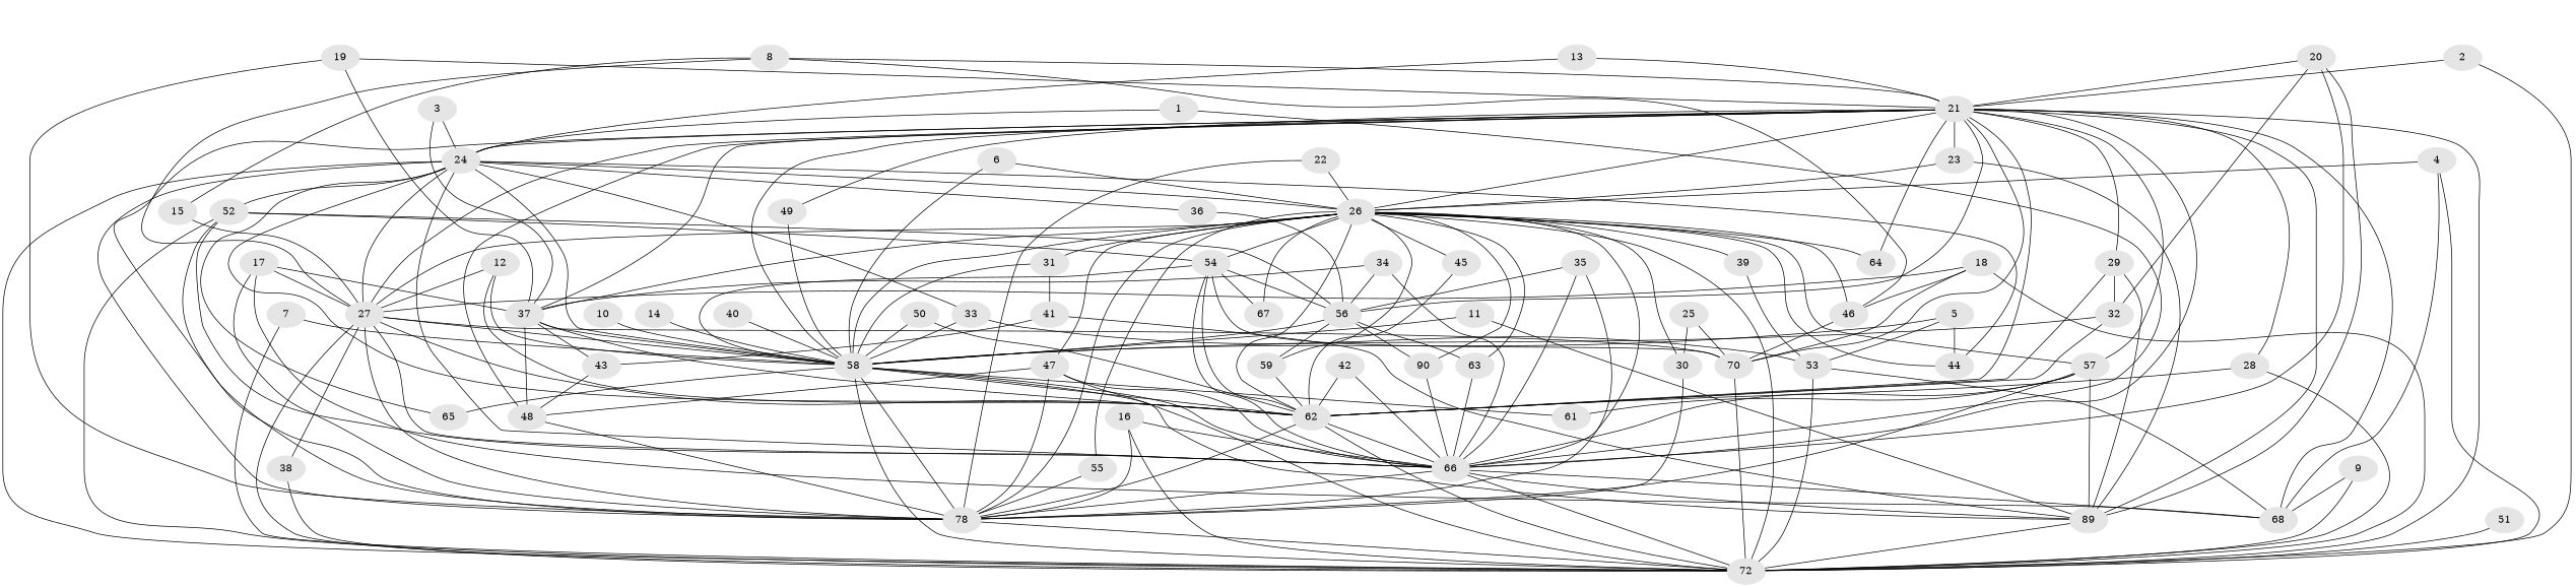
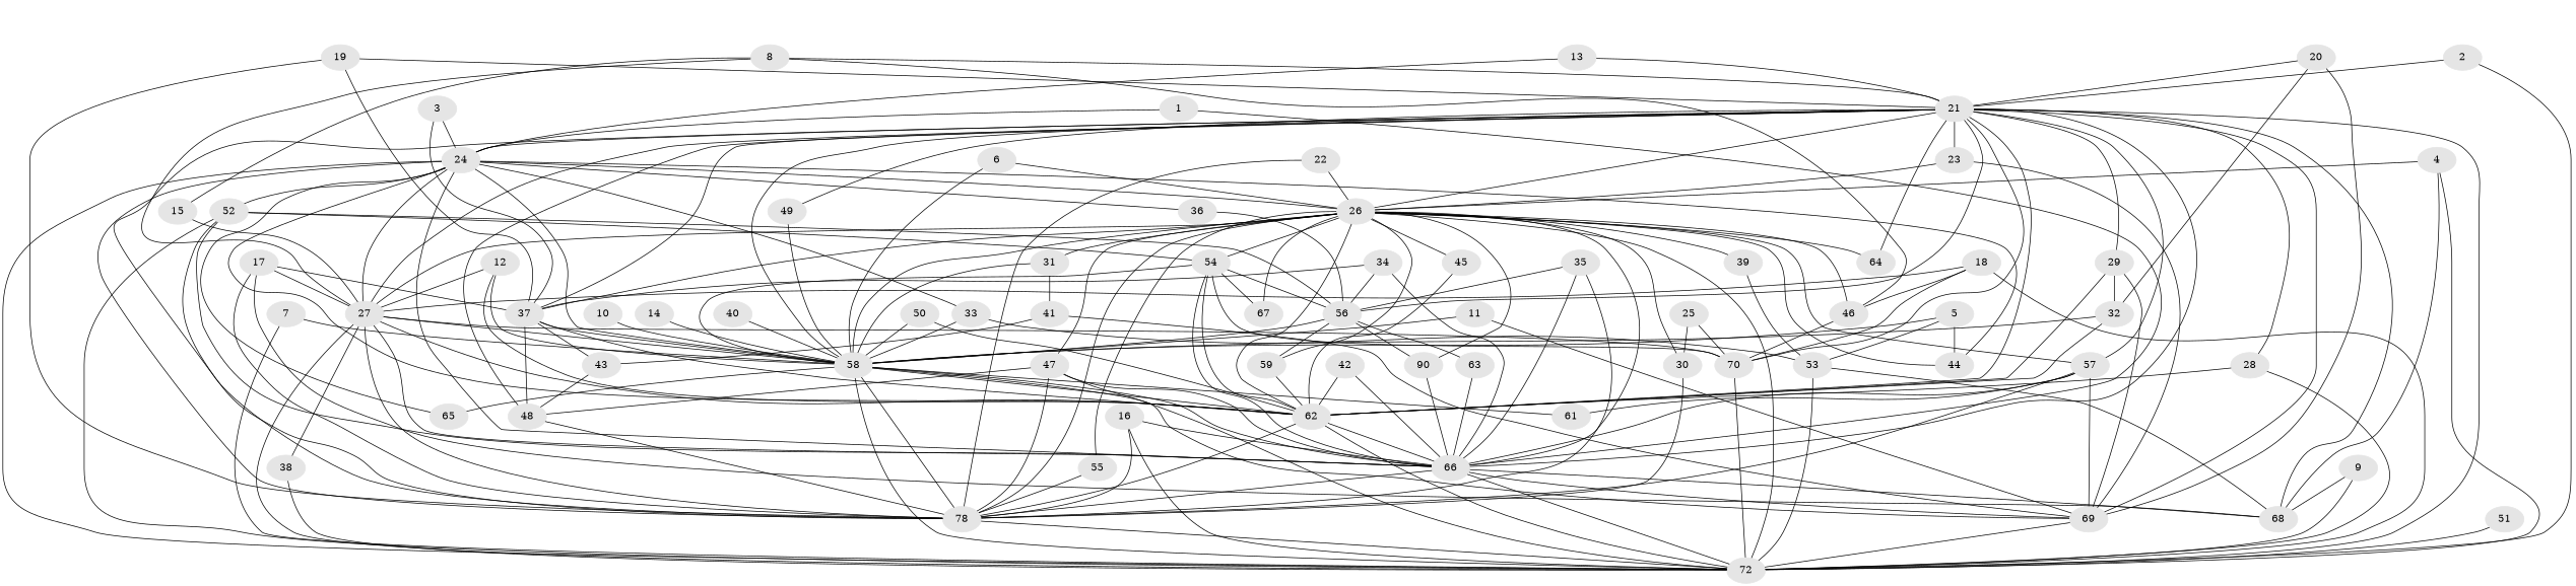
  graph {
    node [color=gray90 style=filled]
    edge [weight=1.0]
    1
    24
    66
    72
    26
    44
    58
    27
    62
    n10 [label=78]
    33
    36
    52
    65
    68
-   69 [label=89]
+   69
    2
    21
    37
    70
    23
    28
    29
    48
    49
    56
    57
    64
    3
    43
    4
    46
    30
    31
    39
    45
    47
    54
    55
    59
    n41 [label=90]
    63
    67
    5
    53
    61
    6
    7
    8
    15
    38
    9
    10
    11
    12
    13
    14
    16
    17
    18
    19
    20
    32
    22
    25
    41
    34
    35
    40
    42
    50
    51
    1 -- 24
    1 -- 66
    24 -- 66
    24 -- 72
    24 -- 26
    24 -- 44
    24 -- 58 [weight=2.0]
    24 -- 27
    24 -- 62 [weight=2.0]
    24 -- n10 [weight=2.0]
    24 -- 33
    24 -- 36
    24 -- 52
    24 -- 65
    66 -- 72
    66 -- n10
    66 -- 68
    66 -- 69
    26 -- 66 [weight=2.0]
    26 -- 72 [weight=2.0]
    26 -- 44
    26 -- 58 [weight=2.0]
    26 -- 27 [weight=2.0]
    26 -- 62 [weight=2.0]
    26 -- n10
    26 -- 37
    26 -- 57
    26 -- 64
    26 -- 46
    26 -- 30
    26 -- 31 [weight=2.0]
    26 -- 39
    26 -- 45
    26 -- 47
    26 -- 54
    26 -- 55
    26 -- 59
    26 -- n41
-   26 -- 63
    26 -- 67
    58 -- 66 [weight=2.0]
    58 -- 72 [weight=2.0]
    58 -- 62 [weight=2.0]
    58 -- n10 [weight=2.0]
    58 -- 65
    58 -- 69
    58 -- 61 [weight=2.0]
    27 -- 66
    27 -- 72
    27 -- 58 [weight=2.0]
    27 -- 62
    27 -- n10
    27 -- 70
    27 -- 38
    62 -- 66
    62 -- 72
    62 -- n10
    n10 -- 72
    33 -- 58
    33 -- 53
    36 -- 56
    52 -- 66
    52 -- 72
    52 -- n10
    52 -- 56
    52 -- 54
    69 -- 72
    2 -- 72
    2 -- 21
    21 -- 24
    21 -- 66 [weight=2.0]
    21 -- 72 [weight=3.0]
    21 -- 26
    21 -- 58 [weight=2.0]
    21 -- 27
    21 -- 62
    21 -- n10 [weight=2.0]
    21 -- 68
    21 -- 69
    21 -- 37
    21 -- 70
    21 -- 23
    21 -- 28
    21 -- 29
    21 -- 48
    21 -- 49
    21 -- 56
    21 -- 57
    21 -- 64 [weight=2.0]
    37 -- 58
    37 -- 62
    37 -- 48 [weight=2.0]
    37 -- 43
    70 -- 72 [weight=2.0]
    23 -- 26
    23 -- 69
    28 -- 72
    28 -- 62
    29 -- 62
    29 -- 69
    29 -- 32
    48 -- n10
    49 -- 58
    56 -- 58
    56 -- 59
    56 -- n41
    56 -- 63
    57 -- 66
    57 -- n10
    57 -- 69
    57 -- 61
    3 -- 24
    3 -- 37
    43 -- 48
    4 -- 72
    4 -- 26
    4 -- 68
    46 -- 70
    30 -- n10
    31 -- 58
    31 -- 41
    39 -- 53
    45 -- 62
    47 -- 66
    47 -- 72
    47 -- n10
    47 -- 48
    54 -- 66
    54 -- 58
    54 -- 62
    54 -- 70
    54 -- 56
    54 -- 67
    55 -- n10
    59 -- 62
    n41 -- 66
    63 -- 66
    5 -- 44
    5 -- 58 [weight=2.0]
    5 -- 53
    53 -- 72
    53 -- 68
    6 -- 26
    6 -- 58
    7 -- 72 [weight=2.0]
    7 -- 58
    8 -- 27
    8 -- 21
    8 -- 46
    8 -- 15
    15 -- 27
    38 -- 72
    9 -- 72
    9 -- 68
    10 -- 58
    11 -- 58
    11 -- 69
    12 -- 58
    12 -- 27
    12 -- 62
    13 -- 24
    13 -- 21
    14 -- 58
    16 -- 66
    16 -- 72
    16 -- n10
    17 -- 27
    17 -- n10
    17 -- 68
    17 -- 37
    18 -- 72
    18 -- 27
    18 -- 70
    18 -- 46
    19 -- n10
    19 -- 21
    19 -- 37
-   20 -- 66
    20 -- 69
    20 -- 21
    20 -- 32
    32 -- 58
    32 -- 62
    22 -- 26
    22 -- n10
    25 -- 70
    25 -- 30
    41 -- 69
    41 -- 43
    34 -- 66
    34 -- 37
    34 -- 56
    35 -- 66
    35 -- n10
    35 -- 56
    40 -- 58
    42 -- 66
    42 -- 62
    50 -- 58
    50 -- 62
    51 -- 72 [weight=2.0]
  }
